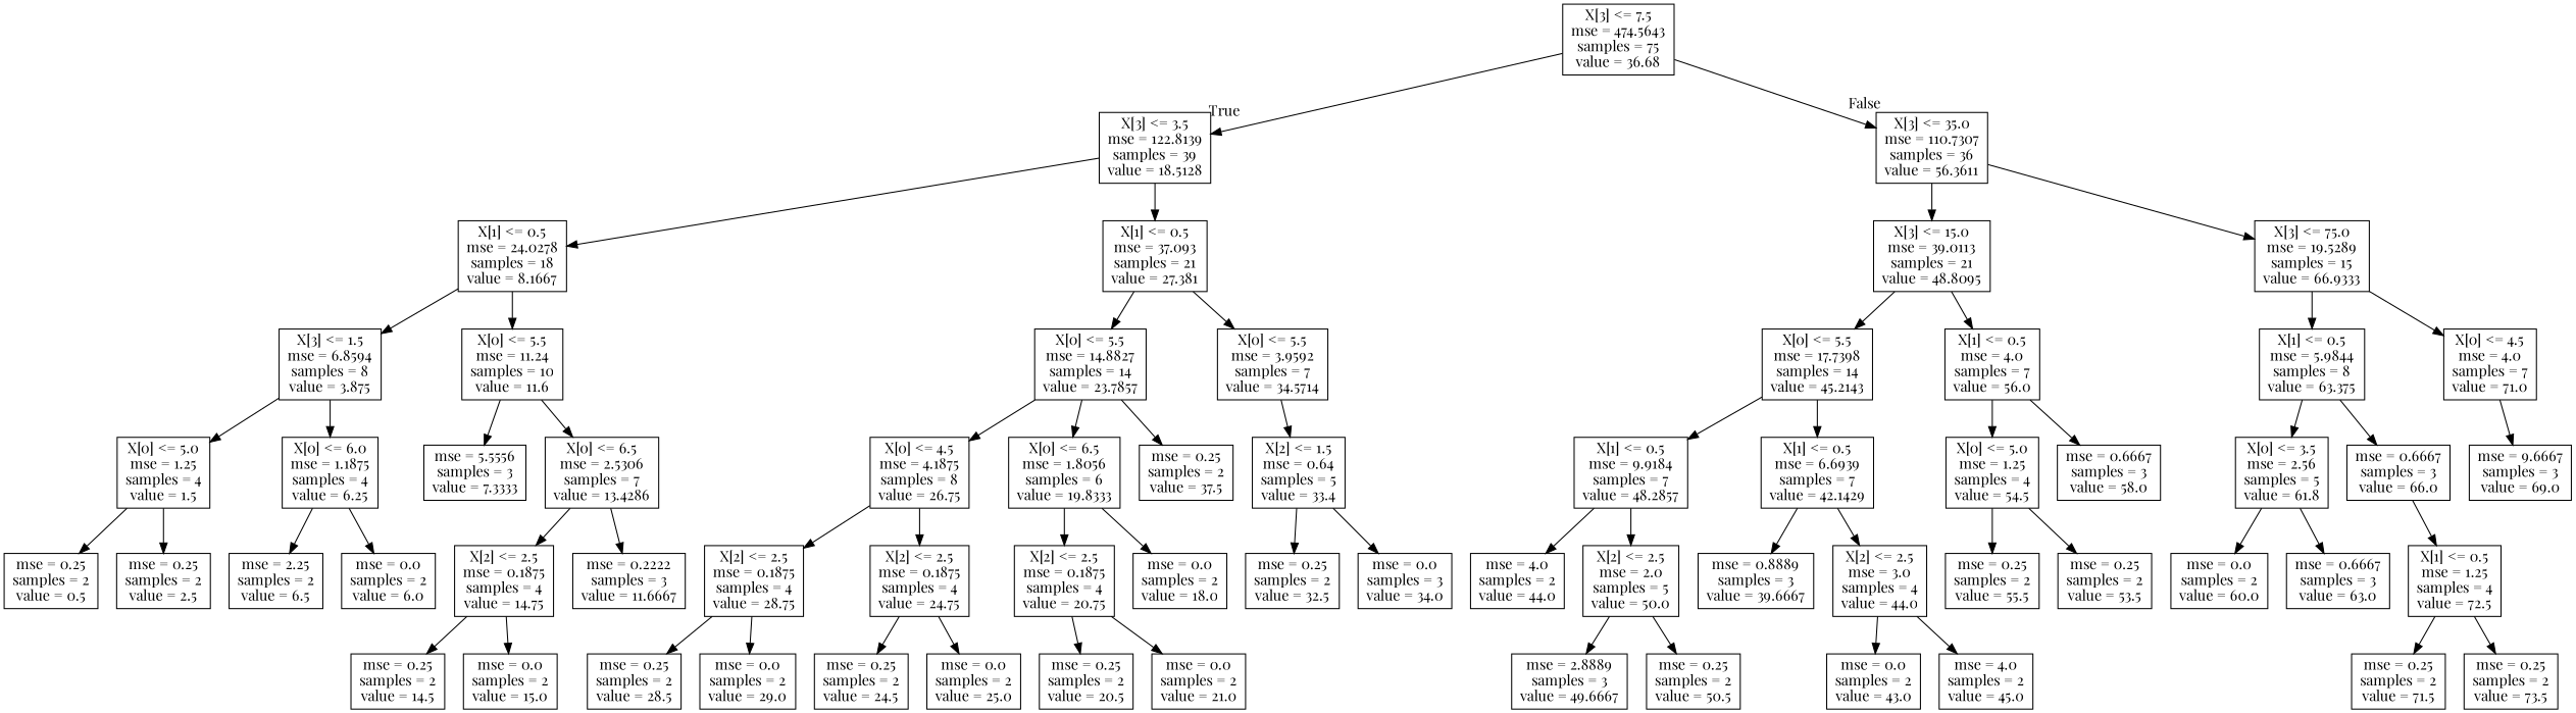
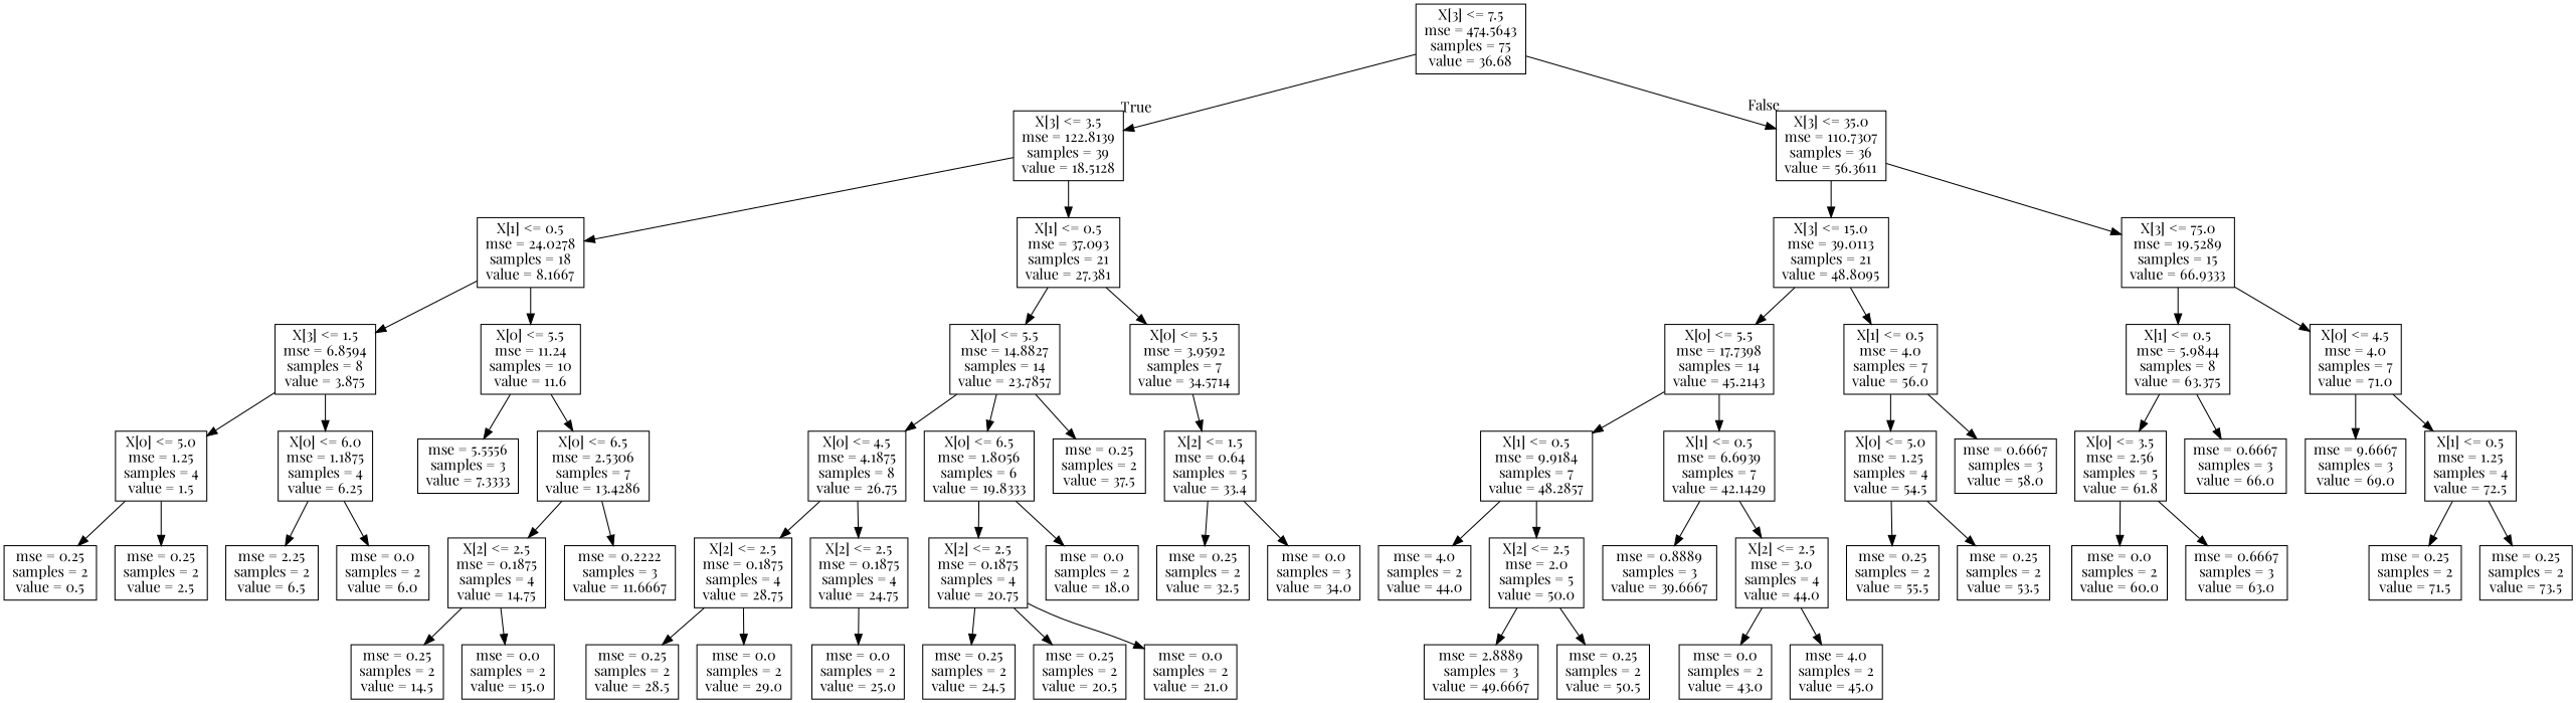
  digraph {
    fontname="Playfair Display"
    node [fontname="Playfair Display" shape=box]
    edge [fontname="Playfair Display"]
    n1 [label="X[3] <= 7.5\nmse = 474.5643\nsamples = 75\nvalue = 36.68"]
    n2 [label="X[3] <= 3.5\nmse = 122.8139\nsamples = 39\nvalue = 18.5128"]
    n3 [label="X[3] <= 35.0\nmse = 110.7307\nsamples = 36\nvalue = 56.3611"]
    n4 [label="X[1] <= 0.5\nmse = 24.0278\nsamples = 18\nvalue = 8.1667"]
    n5 [label="X[1] <= 0.5\nmse = 37.093\nsamples = 21\nvalue = 27.381"]
    n6 [label="X[3] <= 15.0\nmse = 39.0113\nsamples = 21\nvalue = 48.8095"]
    n7 [label="X[3] <= 75.0\nmse = 19.5289\nsamples = 15\nvalue = 66.9333"]
    n8 [label="X[3] <= 1.5\nmse = 6.8594\nsamples = 8\nvalue = 3.875"]
    n9 [label="X[0] <= 5.5\nmse = 11.24\nsamples = 10\nvalue = 11.6"]
    n10 [label="X[0] <= 5.5\nmse = 14.8827\nsamples = 14\nvalue = 23.7857"]
    n11 [label="X[0] <= 5.5\nmse = 3.9592\nsamples = 7\nvalue = 34.5714"]
    n12 [label="X[0] <= 5.0\nmse = 1.25\nsamples = 4\nvalue = 1.5"]
    n13 [label="X[0] <= 6.0\nmse = 1.1875\nsamples = 4\nvalue = 6.25"]
    n14 [label="mse = 5.5556\nsamples = 3\nvalue = 7.3333"]
    n15 [label="X[0] <= 6.5\nmse = 2.5306\nsamples = 7\nvalue = 13.4286"]
    n16 [label="mse = 0.25\nsamples = 2\nvalue = 0.5"]
    n17 [label="mse = 0.25\nsamples = 2\nvalue = 2.5"]
    n18 [label="mse = 2.25\nsamples = 2\nvalue = 6.5"]
    n19 [label="mse = 0.0\nsamples = 2\nvalue = 6.0"]
    n20 [label="X[2] <= 2.5\nmse = 0.1875\nsamples = 4\nvalue = 14.75"]
    n21 [label="mse = 0.2222\nsamples = 3\nvalue = 11.6667"]
    n22 [label="mse = 0.25\nsamples = 2\nvalue = 14.5"]
    n23 [label="mse = 0.0\nsamples = 2\nvalue = 15.0"]
    n24 [label="X[0] <= 4.5\nmse = 4.1875\nsamples = 8\nvalue = 26.75"]
    n25 [label="X[0] <= 6.5\nmse = 1.8056\nsamples = 6\nvalue = 19.8333"]
    n26 [label="mse = 0.25\nsamples = 2\nvalue = 37.5"]
    n27 [label="X[2] <= 1.5\nmse = 0.64\nsamples = 5\nvalue = 33.4"]
    n28 [label="X[2] <= 2.5\nmse = 0.1875\nsamples = 4\nvalue = 28.75"]
    n29 [label="X[2] <= 2.5\nmse = 0.1875\nsamples = 4\nvalue = 24.75"]
    n30 [label="X[2] <= 2.5\nmse = 0.1875\nsamples = 4\nvalue = 20.75"]
    n31 [label="mse = 0.0\nsamples = 2\nvalue = 18.0"]
    n32 [label="mse = 0.25\nsamples = 2\nvalue = 28.5"]
    n33 [label="mse = 0.0\nsamples = 2\nvalue = 29.0"]
    n34 [label="mse = 0.25\nsamples = 2\nvalue = 24.5"]
    n35 [label="mse = 0.0\nsamples = 2\nvalue = 25.0"]
    n36 [label="mse = 0.25\nsamples = 2\nvalue = 20.5"]
    n37 [label="mse = 0.0\nsamples = 2\nvalue = 21.0"]
    n38 [label="mse = 0.25\nsamples = 2\nvalue = 32.5"]
    n39 [label="mse = 0.0\nsamples = 3\nvalue = 34.0"]
    n40 [label="X[0] <= 5.5\nmse = 17.7398\nsamples = 14\nvalue = 45.2143"]
    n41 [label="X[1] <= 0.5\nmse = 4.0\nsamples = 7\nvalue = 56.0"]
    n42 [label="X[1] <= 0.5\nmse = 5.9844\nsamples = 8\nvalue = 63.375"]
    n43 [label="X[0] <= 4.5\nmse = 4.0\nsamples = 7\nvalue = 71.0"]
    n44 [label="X[1] <= 0.5\nmse = 9.9184\nsamples = 7\nvalue = 48.2857"]
    n45 [label="X[1] <= 0.5\nmse = 6.6939\nsamples = 7\nvalue = 42.1429"]
    n46 [label="X[0] <= 5.0\nmse = 1.25\nsamples = 4\nvalue = 54.5"]
    n47 [label="mse = 0.6667\nsamples = 3\nvalue = 58.0"]
    n48 [label="mse = 4.0\nsamples = 2\nvalue = 44.0"]
    n49 [label="X[2] <= 2.5\nmse = 2.0\nsamples = 5\nvalue = 50.0"]
    n50 [label="mse = 0.8889\nsamples = 3\nvalue = 39.6667"]
    n51 [label="X[2] <= 2.5\nmse = 3.0\nsamples = 4\nvalue = 44.0"]
    n52 [label="mse = 2.8889\nsamples = 3\nvalue = 49.6667"]
    n53 [label="mse = 0.25\nsamples = 2\nvalue = 50.5"]
    n54 [label="mse = 0.0\nsamples = 2\nvalue = 43.0"]
    n55 [label="mse = 4.0\nsamples = 2\nvalue = 45.0"]
    n56 [label="mse = 0.25\nsamples = 2\nvalue = 55.5"]
    n57 [label="mse = 0.25\nsamples = 2\nvalue = 53.5"]
    n58 [label="X[0] <= 3.5\nmse = 2.56\nsamples = 5\nvalue = 61.8"]
    n59 [label="mse = 0.6667\nsamples = 3\nvalue = 66.0"]
    n60 [label="mse = 9.6667\nsamples = 3\nvalue = 69.0"]
    n61 [label="X[1] <= 0.5\nmse = 1.25\nsamples = 4\nvalue = 72.5"]
    n62 [label="mse = 0.0\nsamples = 2\nvalue = 60.0"]
    n63 [label="mse = 0.6667\nsamples = 3\nvalue = 63.0"]
    n64 [label="mse = 0.25\nsamples = 2\nvalue = 71.5"]
    n65 [label="mse = 0.25\nsamples = 2\nvalue = 73.5"]
    n1 -> n2 [headlabel=True labelangle=45 labeldistance=2.5]
    n1 -> n3 [headlabel=False labelangle=-45 labeldistance=2.5]
    n2 -> n4
    n2 -> n5
    n3 -> n6
    n3 -> n7
    n4 -> n8
    n4 -> n9
    n5 -> n10
    n5 -> n11
    n6 -> n40
    n6 -> n41
    n7 -> n42
    n7 -> n43
    n8 -> n12
    n8 -> n13
    n9 -> n14
    n9 -> n15
    n10 -> n24
    n10 -> n25
    n10 -> n26
    n11 -> n27
    n12 -> n16
    n12 -> n17
    n13 -> n18
    n13 -> n19
    n15 -> n20
    n15 -> n21
    n20 -> n22
    n20 -> n23
    n24 -> n28
    n24 -> n29
    n25 -> n30
    n25 -> n31
    n27 -> n38
    n27 -> n39
    n28 -> n32
    n28 -> n33
-   n29 -> n34
+   n30 -> n34
    n29 -> n35
    n30 -> n36
    n30 -> n37
    n40 -> n44
    n40 -> n45
    n41 -> n46
    n41 -> n47
    n42 -> n58
    n42 -> n59
    n43 -> n60
-   n59 -> n61
+   n43 -> n61
    n44 -> n48
    n44 -> n49
    n45 -> n50
    n45 -> n51
    n46 -> n56
    n46 -> n57
    n49 -> n52
    n49 -> n53
    n51 -> n54
    n51 -> n55
    n58 -> n62
    n58 -> n63
    n61 -> n64
    n61 -> n65
  }
